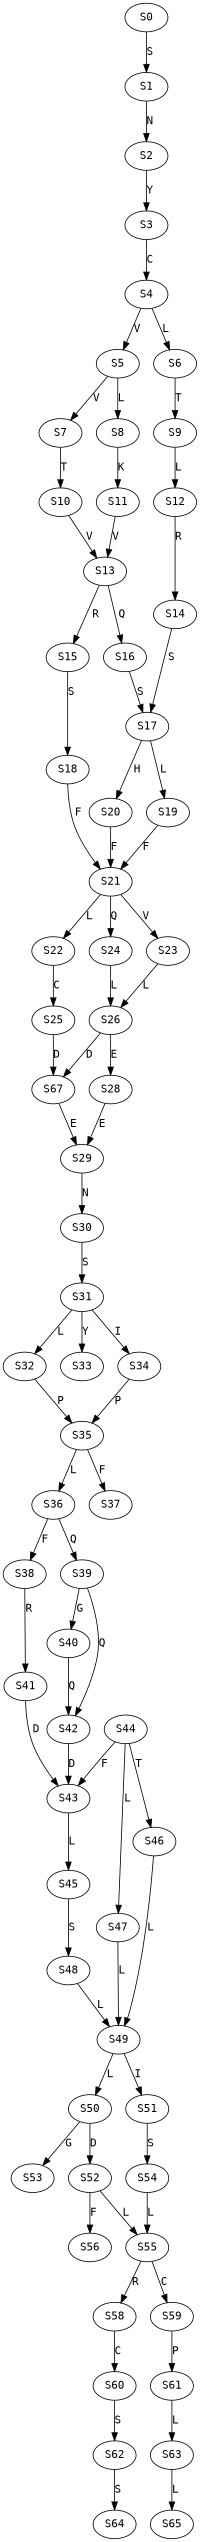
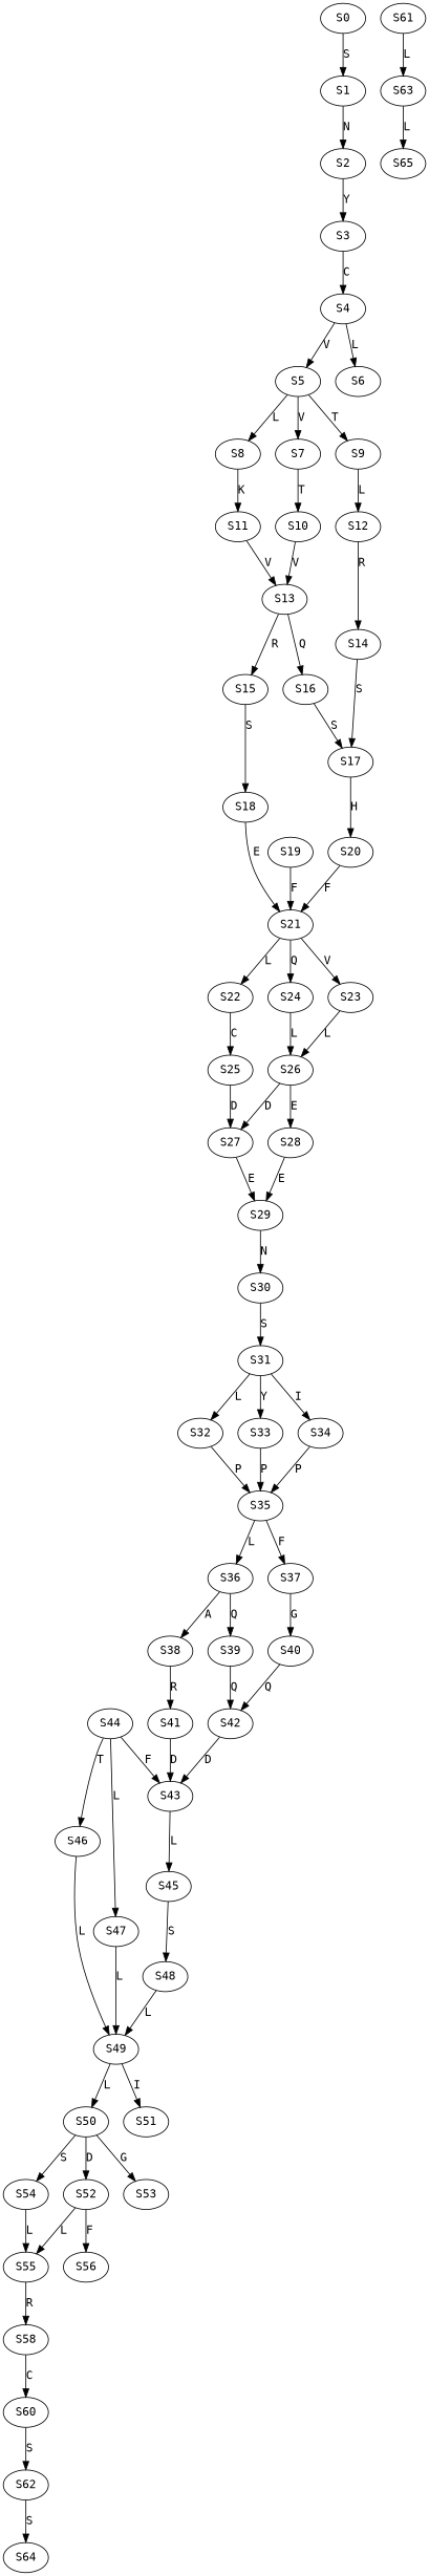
  strict digraph {
    fontname="DejaVu Sans Mono"
    node [fontname="DejaVu Sans Mono"]
    edge [fontname="DejaVu Sans Mono"]
    S0
    S1
    S2
    S3
    S4
    S5
    S6
    S7
    S8
    S9
    S10
    S11
    S12
    S13
    S14
    S15
    S16
    S17
    S18
    S19
    S20
    S21
    S22
    S23
    S24
    S25
    S26
-   S27 [label=S67]
+   S27
    S28
    S29
    S30
    S31
    S32
    S33
    S34
    S35
    S36
    S37
    S38
    S39
    S40
    S41
    S42
    S43
    S45
    S44
    S46
    S47
    S48
    S49
    S50
    S51
    S52
    S53
    S54
    S55
    S56
    S58
-   S59
    S60
    S61
    S62
    S63
    S64
    S65
    S0 -> S1 [label=S]
    S1 -> S2 [label=N]
    S2 -> S3 [label=Y]
    S3 -> S4 [label=C]
    S4 -> S5 [label=V]
    S4 -> S6 [label=L]
    S5 -> S7 [label=V]
    S5 -> S8 [label=L]
-   S6 -> S9 [label=T]
+   S5 -> S9 [label=T]
    S7 -> S10 [label=T]
    S8 -> S11 [label=K]
    S9 -> S12 [label=L]
    S10 -> S13 [label=V]
    S11 -> S13 [label=V]
    S12 -> S14 [label=R]
    S13 -> S15 [label=R]
    S13 -> S16 [label=Q]
    S14 -> S17 [label=S]
    S15 -> S18 [label=S]
    S16 -> S17 [label=S]
-   S17 -> S19 [label=L]
    S17 -> S20 [label=H]
-   S18 -> S21 [label=F]
+   S18 -> S21 [label=E]
    S19 -> S21 [label=F]
    S20 -> S21 [label=F]
    S21 -> S22 [label=L]
    S21 -> S23 [label=V]
    S21 -> S24 [label=Q]
    S22 -> S25 [label=C]
    S23 -> S26 [label=L]
    S24 -> S26 [label=L]
    S25 -> S27 [label=D]
    S26 -> S27 [label=D]
    S26 -> S28 [label=E]
    S27 -> S29 [label=E]
    S28 -> S29 [label=E]
    S29 -> S30 [label=N]
    S30 -> S31 [label=S]
    S31 -> S32 [label=L]
    S31 -> S33 [label=Y]
    S31 -> S34 [label=I]
    S32 -> S35 [label=P]
+   S33 -> S35 [label=P]
    S34 -> S35 [label=P]
    S35 -> S36 [label=L]
    S35 -> S37 [label=F]
-   S36 -> S38 [label=F]
+   S36 -> S38 [label=A]
    S36 -> S39 [label=Q]
-   S39 -> S40 [label=G]
+   S37 -> S40 [label=G]
    S38 -> S41 [label=R]
    S39 -> S42 [label=Q]
    S40 -> S42 [label=Q]
    S41 -> S43 [label=D]
    S42 -> S43 [label=D]
    S43 -> S45 [label=L]
    S45 -> S48 [label=S]
    S44 -> S43 [label=F]
    S44 -> S46 [label=T]
    S44 -> S47 [label=L]
    S46 -> S49 [label=L]
    S47 -> S49 [label=L]
    S48 -> S49 [label=L]
    S49 -> S50 [label=L]
    S49 -> S51 [label=I]
    S50 -> S52 [label=D]
    S50 -> S53 [label=G]
-   S51 -> S54 [label=S]
+   S50 -> S54 [label=S]
    S52 -> S55 [label=L]
    S52 -> S56 [label=F]
    S54 -> S55 [label=L]
    S55 -> S58 [label=R]
-   S55 -> S59 [label=C]
    S58 -> S60 [label=C]
-   S59 -> S61 [label=P]
    S60 -> S62 [label=S]
    S61 -> S63 [label=L]
    S62 -> S64 [label=S]
    S63 -> S65 [label=L]
  }
